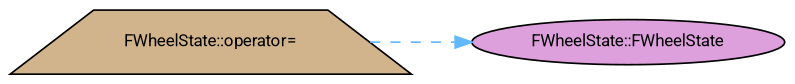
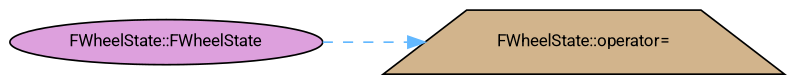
  digraph {
    rankdir=LR
    fontname=Roboto
    node [color=black fontname=Roboto fontsize=10 style=filled]
    n1 [fillcolor=tan fontcolor=black height=0.2 label="FWheelState::operator=" shape=trapezium width=0.4]
    n2 [fillcolor=plum height=0.2 label="FWheelState::FWheelState" shape=ellipse width=0.4]
-   n1 -> n2 [color=steelblue1 fontname=Roboto fontsize=10 labelfontname=Helvetica labelfontsize=10 style=dashed]
+   n2 -> n1 [color=steelblue1 fontname=Roboto fontsize=10 labelfontname=Helvetica labelfontsize=10 style=dashed]
  }
